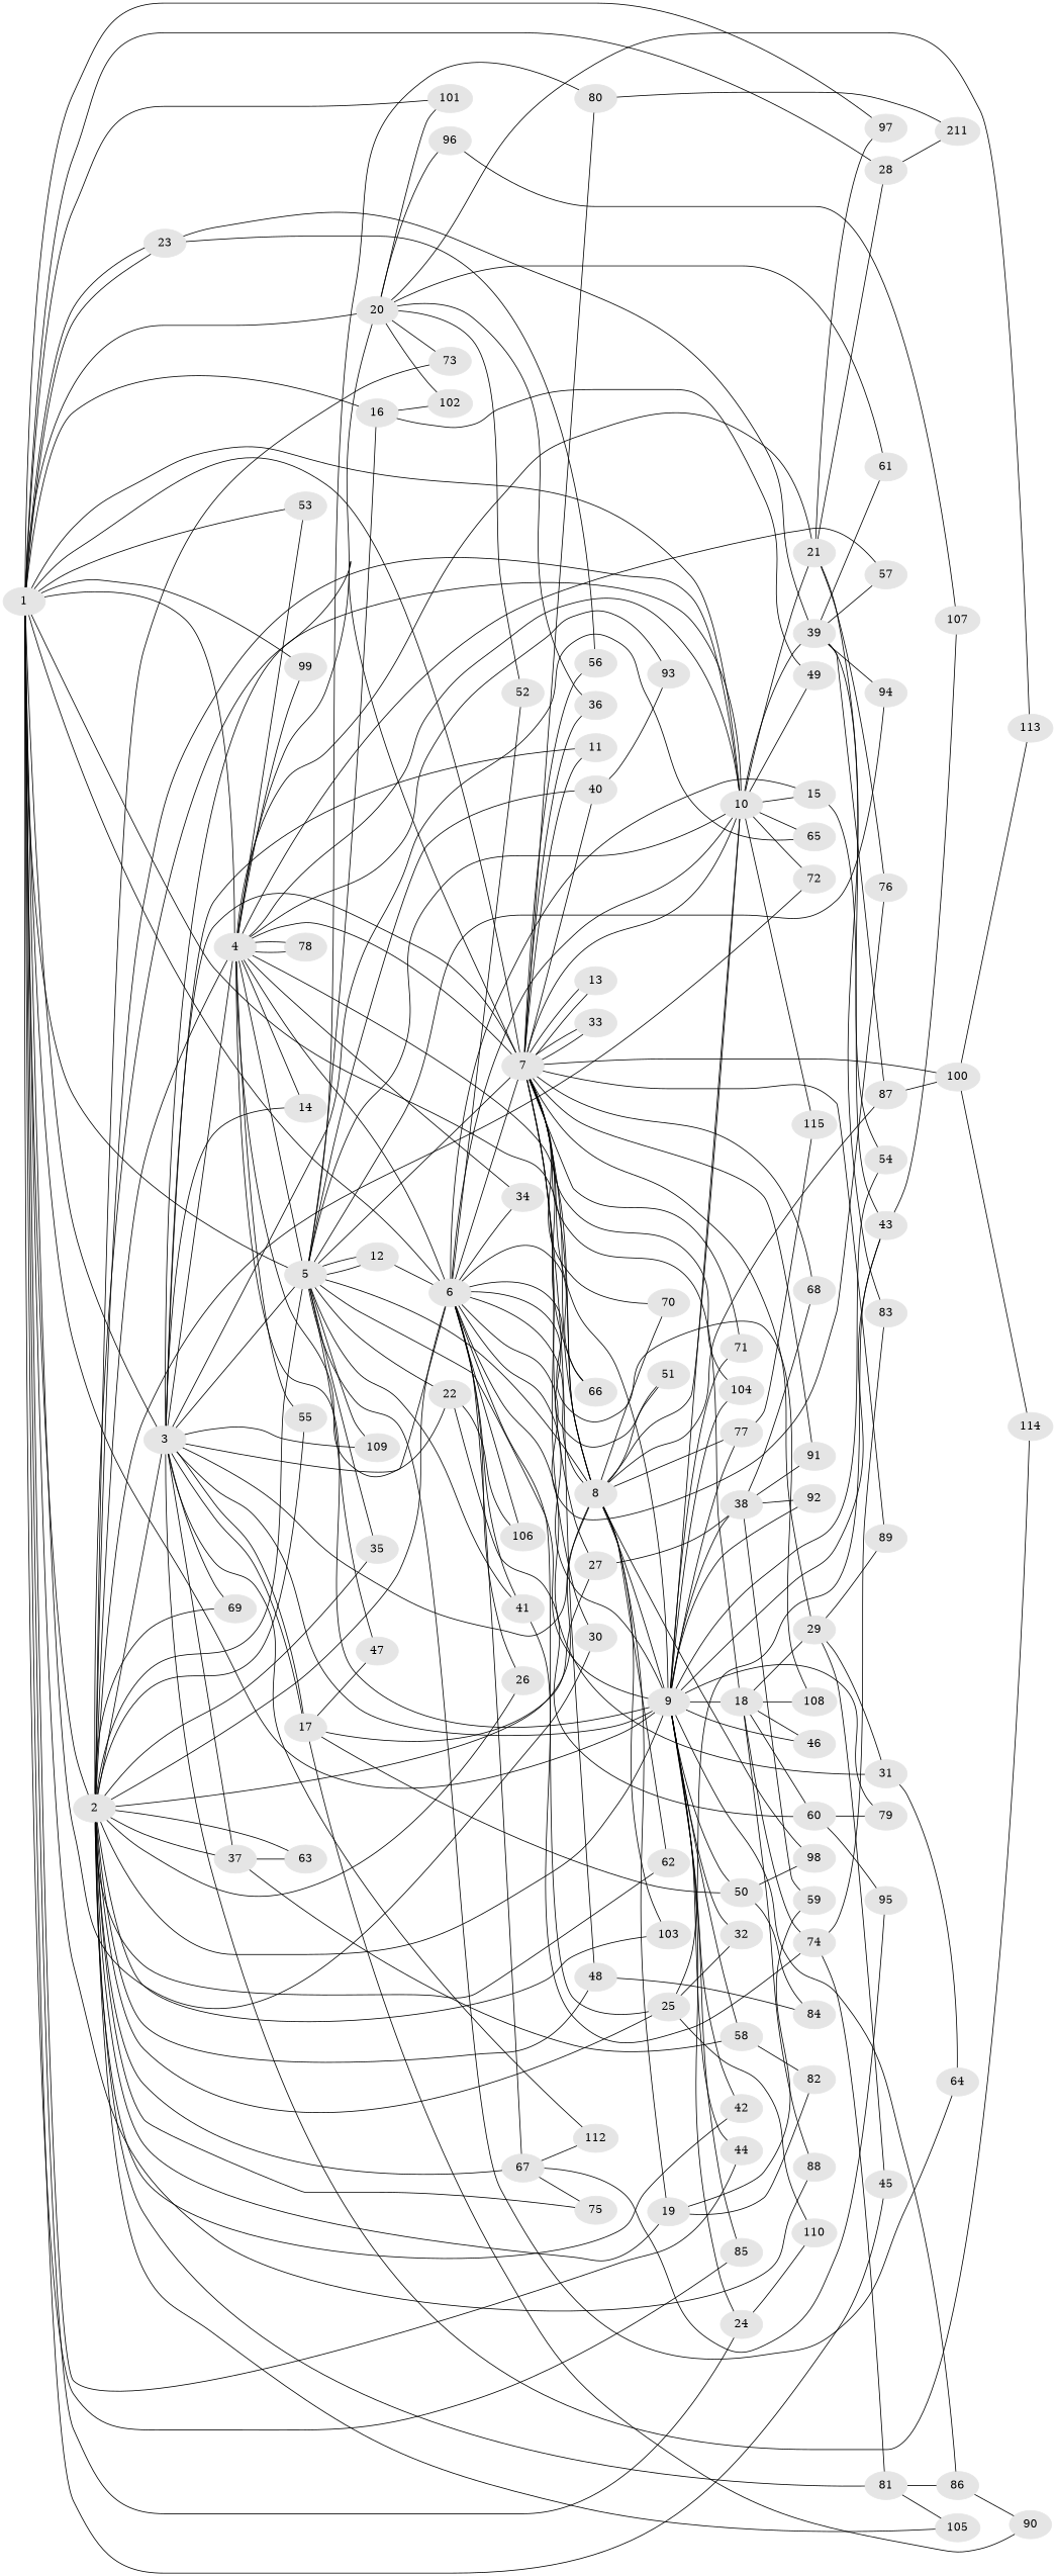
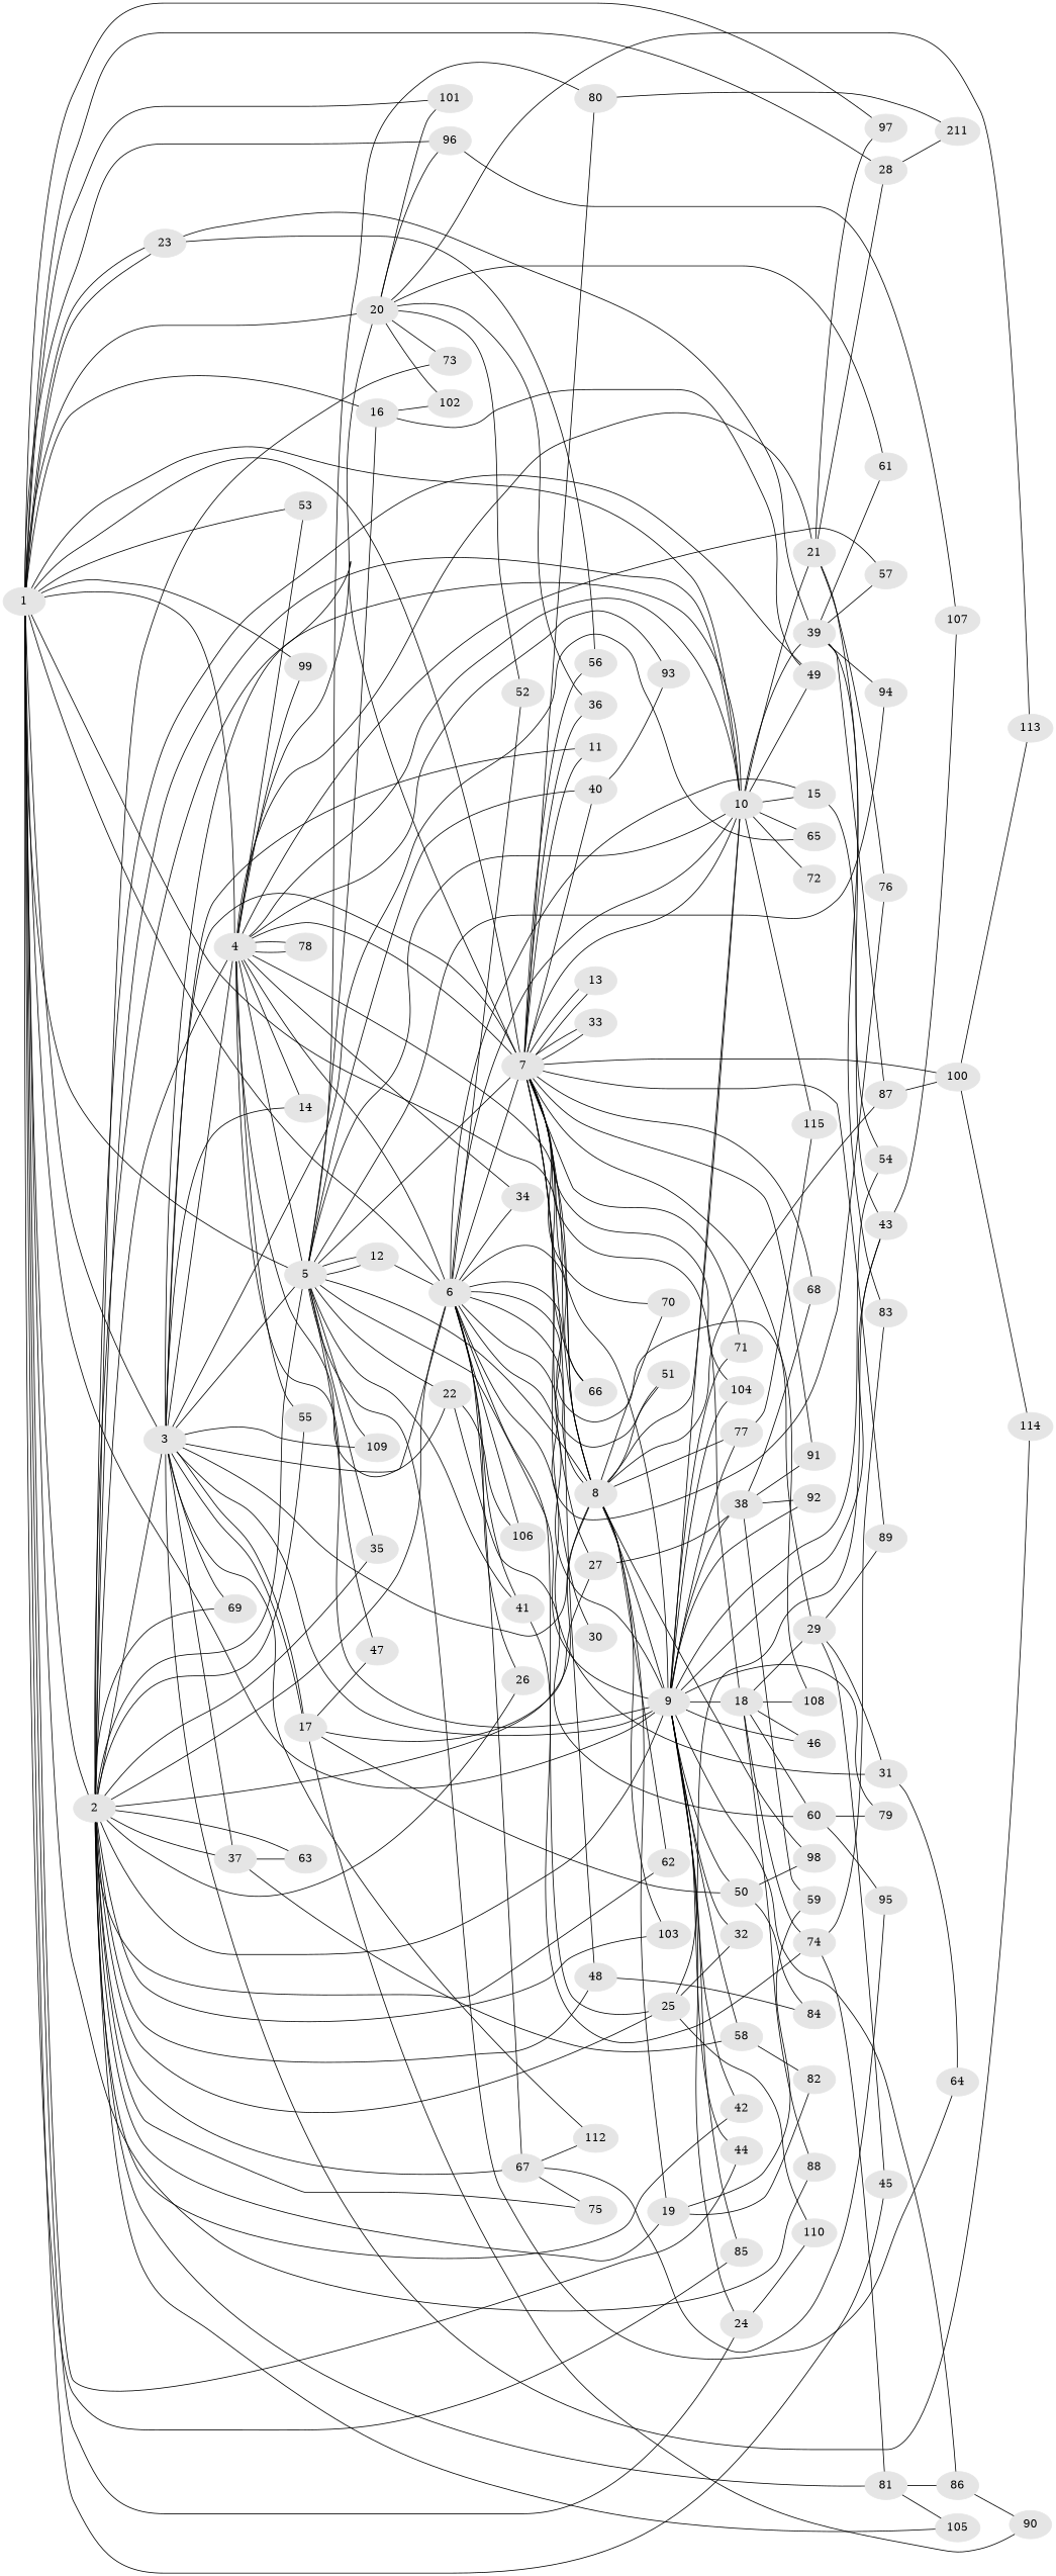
  graph {
    rankdir=LR
    node [color=gray90 style=filled]
    1
    2
    3
    4
    5
    6
    7
    8
    9
    10
    16
    20
    23
    24
    28
    30
    44
    45
    53
    85
    88
    97
    99
    101
    19
    25
    26
    35
    37
    42
    48
    55
    62
    63
    67
    69
    72
    73
    75
    81
    103
    105
    11
    14
    17
    65
    109
    112
    114
    21
    22
    34
    57
    78
    93
    12
    40
    41
    47
    64
    80
    94
    15
    31
    51
    52
    66
    76
    106
    108
    13
    18
    27
    29
    33
    36
    56
    68
    70
    71
    89
    91
    100
    104
    77
    87
    98
    32
    38
    46
    50
    54
    58
    79
    86
    92
    43
    39
    49
    115
    102
    96
    61
    113
    110
    n106 [label=211]
    59
    82
    84
    95
    90
    83
    60
    74
    107
    1 -- 2
    1 -- 3
    1 -- 4
    1 -- 5
    1 -- 6
    1 -- 7
    1 -- 8
    1 -- 9
    1 -- 10
    1 -- 16
    1 -- 20
    1 -- 23
    1 -- 23
    1 -- 24
    1 -- 28
-   1 -- 30
+   1 -- 96
    1 -- 44
    1 -- 45
    1 -- 53
    1 -- 85
    1 -- 88
    1 -- 97
    1 -- 99
    1 -- 101
    2 -- 3
    2 -- 4
    2 -- 5
    2 -- 6
    2 -- 7
    2 -- 8
    2 -- 9
    2 -- 10
    2 -- 19
    2 -- 25
    2 -- 26
    2 -- 35
    2 -- 37
    2 -- 42
    2 -- 48
    2 -- 55
    2 -- 62
    2 -- 63
    2 -- 67
    2 -- 69
-   2 -- 72
+   2 -- 49
    2 -- 73
    2 -- 75
    2 -- 81
    2 -- 103
    2 -- 105
    3 -- 4
    3 -- 5
    3 -- 6
    3 -- 7
    3 -- 8
    3 -- 9
    3 -- 10
    3 -- 37
    3 -- 69
    3 -- 11
    3 -- 14
    3 -- 17
    3 -- 17
    3 -- 65
    3 -- 109
    3 -- 112
    3 -- 114
    4 -- 5
    4 -- 6
    4 -- 7
    4 -- 8
    4 -- 9
    4 -- 10
    4 -- 20
    4 -- 53
    4 -- 99
    4 -- 55
    4 -- 14
    4 -- 21
    4 -- 22
    4 -- 34
    4 -- 57
    4 -- 78
    4 -- 78
    4 -- 93
    5 -- 7
    5 -- 8
    5 -- 9
    5 -- 10
    5 -- 16
    5 -- 35
    5 -- 109
    5 -- 22
    5 -- 12
    5 -- 12
    5 -- 40
    5 -- 41
    5 -- 47
    5 -- 64
    5 -- 80
    5 -- 94
    6 -- 7
    6 -- 8
    6 -- 9
    6 -- 10
    6 -- 25
    6 -- 26
    6 -- 67
    6 -- 34
    6 -- 41
    6 -- 15
    6 -- 31
    6 -- 51
    6 -- 52
    6 -- 66
    6 -- 76
    6 -- 106
    6 -- 108
    7 -- 8
    7 -- 9
    7 -- 10
    7 -- 30
    7 -- 48
    7 -- 11
    7 -- 40
    7 -- 80
    7 -- 66
    7 -- 13
    7 -- 13
    7 -- 18
    7 -- 27
    7 -- 29
    7 -- 33
    7 -- 33
    7 -- 36
    7 -- 56
    7 -- 68
    7 -- 70
    7 -- 71
    7 -- 89
    7 -- 91
    7 -- 100
    7 -- 104
    8 -- 9
    8 -- 10
    8 -- 19
    8 -- 62
    8 -- 103
    8 -- 51
    8 -- 70
    8 -- 77
    8 -- 87
    8 -- 98
    9 -- 10
    9 -- 24
    9 -- 44
    9 -- 85
    9 -- 42
    9 -- 18
    9 -- 71
    9 -- 104
    9 -- 77
    9 -- 32
    9 -- 38
    9 -- 46
    9 -- 50
    9 -- 54
    9 -- 58
    9 -- 79
    9 -- 86
    9 -- 92
    9 -- 43
    10 -- 72
    10 -- 65
    10 -- 21
    10 -- 15
    10 -- 39
    10 -- 49
    10 -- 115
    16 -- 49
    16 -- 102
    20 -- 101
    20 -- 73
    20 -- 52
    20 -- 36
    20 -- 102
    20 -- 96
    20 -- 61
    20 -- 113
    23 -- 56
    23 -- 39
    24 -- 110
    28 -- n106
    19 -- 59
    19 -- 82
    25 -- 32
    25 -- 43
    25 -- 110
    37 -- 63
    37 -- 58
    48 -- 84
    67 -- 75
    67 -- 112
    67 -- 95
    81 -- 105
    81 -- 86
    17 -- 47
    17 -- 27
    17 -- 50
    17 -- 90
    21 -- 28
    21 -- 97
    21 -- 76
    21 -- 83
    22 -- 106
    22 -- 60
    12 -- 6
    40 -- 93
    41 -- 74
    80 -- n106
    15 -- 43
    31 -- 64
    18 -- 88
    18 -- 108
    18 -- 29
    18 -- 46
    18 -- 60
    18 -- 74
    27 -- 38
    29 -- 45
    29 -- 31
    29 -- 89
    100 -- 114
    100 -- 113
    77 -- 115
    87 -- 100
    38 -- 68
    38 -- 91
    38 -- 92
    38 -- 59
    50 -- 98
    50 -- 84
    58 -- 82
    86 -- 90
    43 -- 107
    39 -- 57
    39 -- 94
    39 -- 87
    39 -- 54
    39 -- 61
    96 -- 107
    60 -- 79
    60 -- 95
    74 -- 81
    74 -- 83
  }
